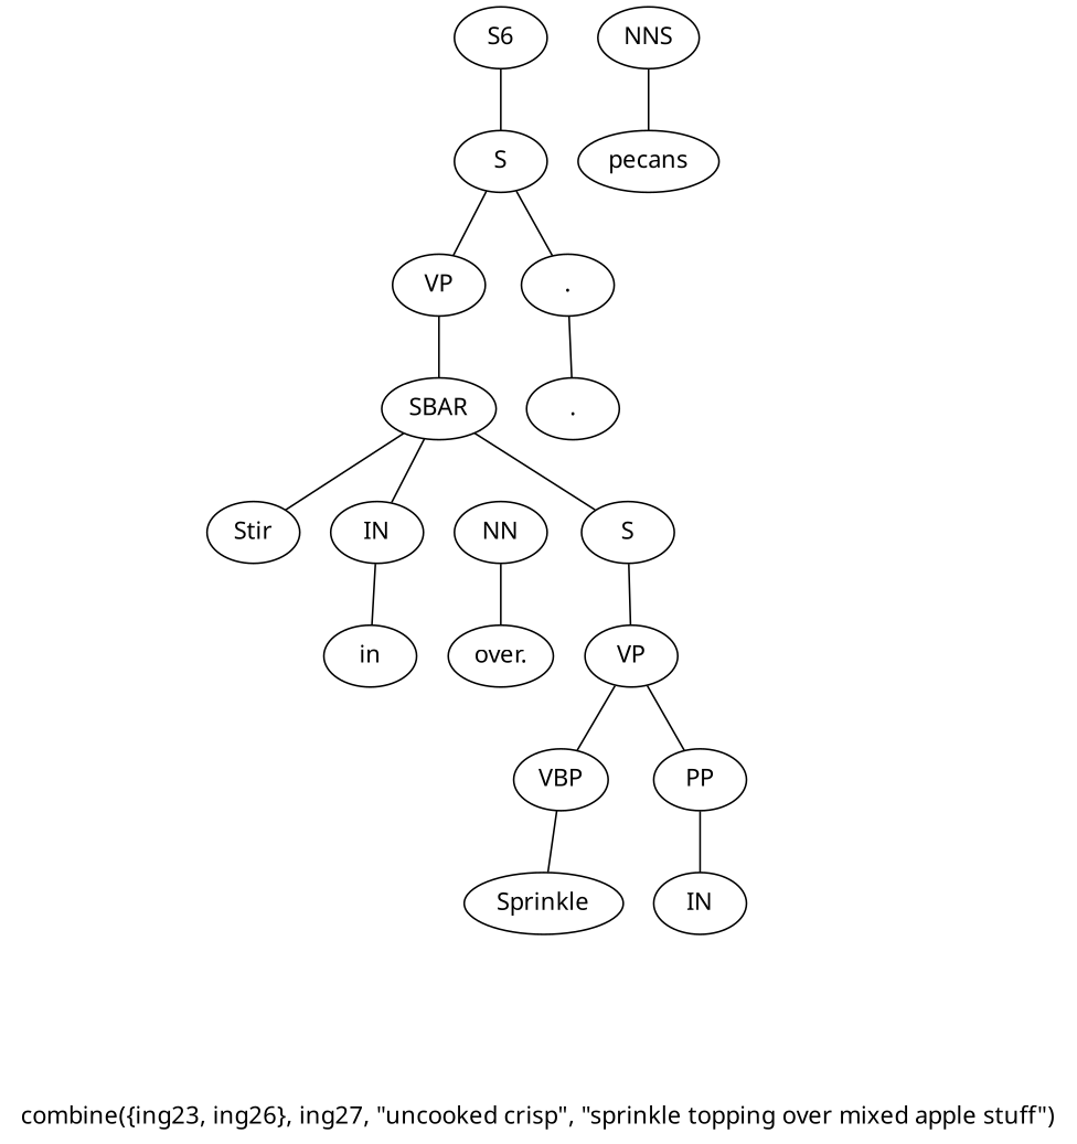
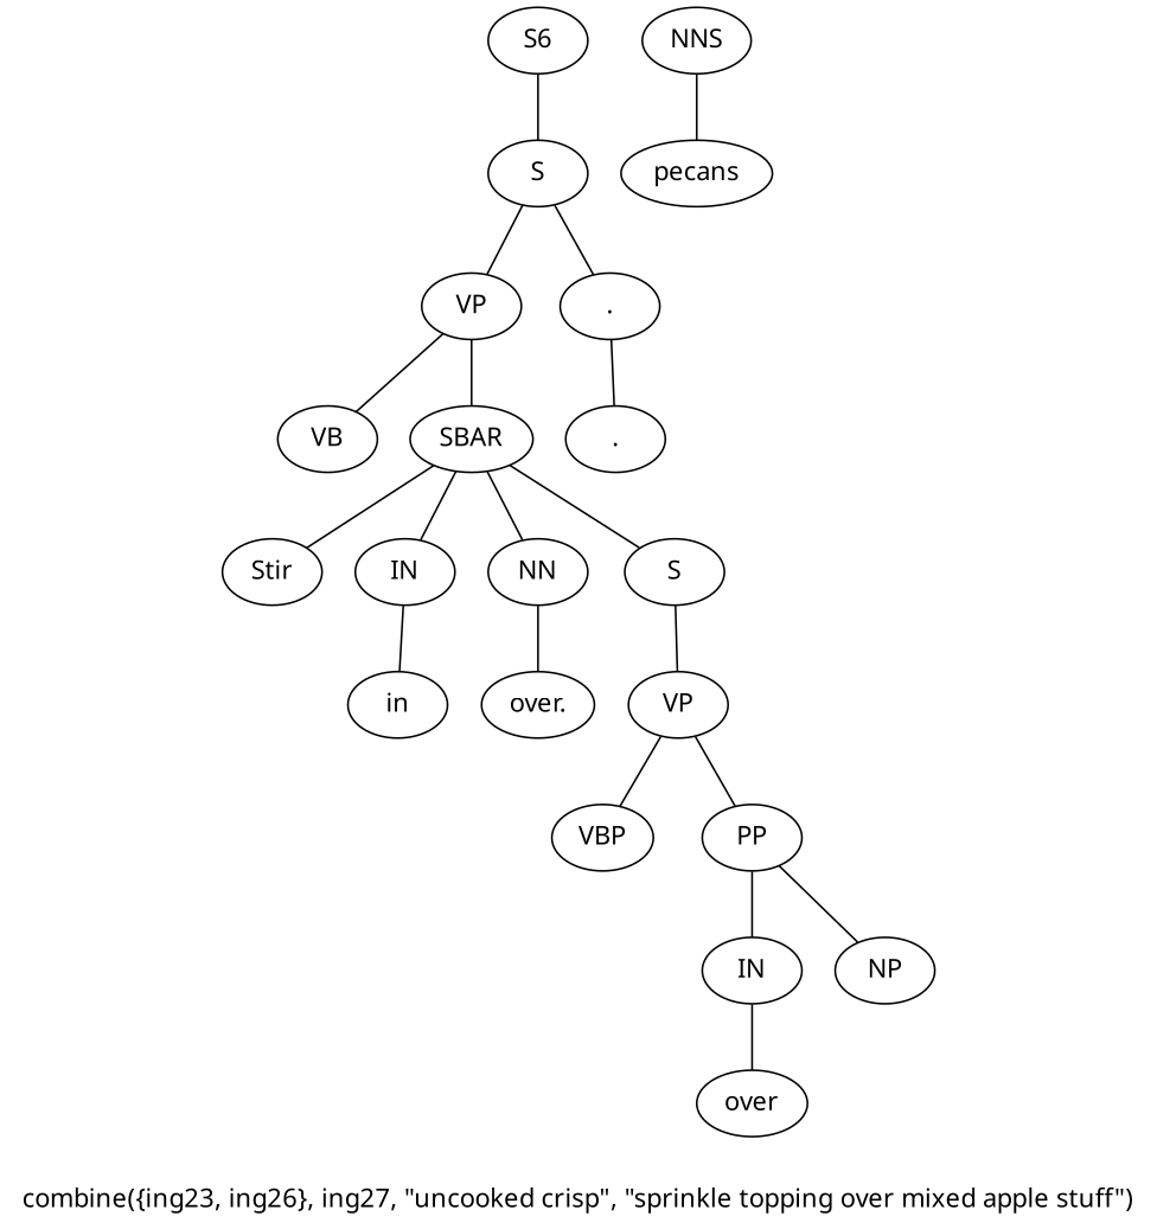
  graph {
    fontname="Noto Sans"
    label="combine({ing23, ing26}, ing27, \"uncooked crisp\", \"sprinkle topping over mixed apple stuff\")"
    node [fontname="Noto Sans"]
    edge [fontname="Noto Sans"]
    n1 [label=S6]
    n2 [label=S]
    n3 [label=VP]
    n4 [label="."]
+   n5 [label=VB]
    n6 [label=SBAR]
    n7 [label="."]
    n8 [label=Stir]
    n9 [label=IN]
    n10 [label=NN]
    n11 [label=S]
    n12 [label=in]
    n13 [label="over."]
    n14 [label=VP]
    n15 [label=VBP]
    n16 [label=PP]
-   n17 [label=Sprinkle]
    n18 [label=IN]
+   n19 [label=NP]
+   n20 [label=over]
    n21 [label=NNS]
    n22 [label=pecans]
    n1 -- n2
    n2 -- n3
    n2 -- n4
+   n3 -- n5
    n3 -- n6
    n4 -- n7
    n6 -- n8
    n6 -- n9
+   n6 -- n10
    n6 -- n11
    n9 -- n12
    n10 -- n13
    n11 -- n14
    n14 -- n15
    n14 -- n16
-   n15 -- n17
    n16 -- n18
+   n16 -- n19
+   n18 -- n20
    n21 -- n22
  }
